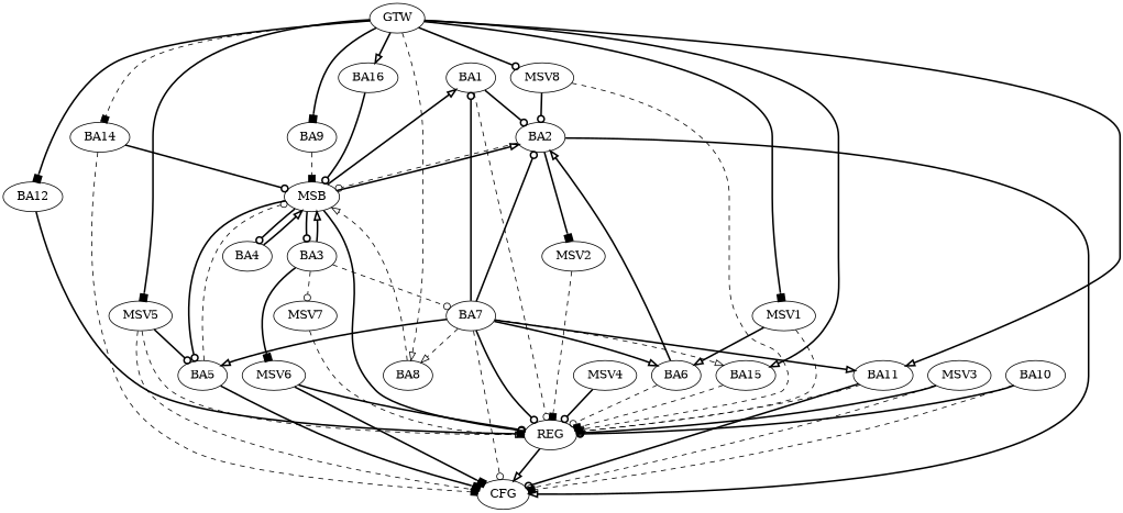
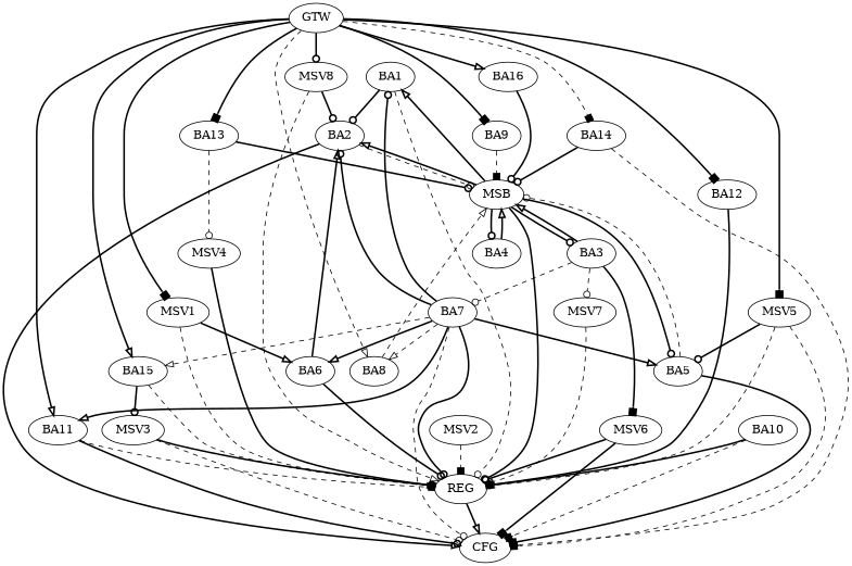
  strict digraph {
    edge [arrowhead=odot style=bold]
    n1 [label=BA1]
    n2 [label=BA2]
    n3 [label=REG]
    n4 [label=MSB]
    n5 [label=CFG]
    n6 [label=MSV2]
    n7 [label=BA3]
    n8 [label=BA4]
    n9 [label=BA5]
    n10 [label=MSV6]
    n11 [label=MSV7]
    n12 [label=BA7]
    n13 [label=BA6]
    n14 [label=BA8]
    n15 [label=BA11]
    n16 [label=BA15]
    n17 [label=MSV3]
    n18 [label=BA9]
    n19 [label=BA10]
    n20 [label=BA12]
+   n21 [label=BA13]
    n22 [label=MSV4]
    n23 [label=BA14]
    n24 [label=BA16]
    n25 [label=GTW]
    n26 [label=MSV1]
    n27 [label=MSV5]
    n28 [label=MSV8]
    n1 -> n2
    n1 -> n3 [style=dashed]
    n2 -> n4 [style=dashed]
    n2 -> n5 [arrowhead=onormal]
-   n2 -> n6 [arrowhead=box]
    n3 -> n5 [arrowhead=onormal]
    n4 -> n1 [arrowhead=onormal]
    n4 -> n2 [arrowhead=onormal]
    n4 -> n3
    n4 -> n7
    n4 -> n8
    n4 -> n9
    n6 -> n3 [arrowhead=box style=dashed]
    n7 -> n4 [arrowhead=onormal]
    n7 -> n10 [arrowhead=box]
    n7 -> n11 [style=dashed]
    n7 -> n12 [style=dashed]
    n8 -> n4 [arrowhead=onormal]
    n9 -> n4 [style=dashed]
    n9 -> n5 [arrowhead=box]
    n10 -> n3
    n10 -> n5 [arrowhead=box]
    n11 -> n3 [arrowhead=onormal style=dashed]
    n12 -> n1
    n12 -> n2
    n12 -> n3
    n12 -> n5 [style=dashed]
    n12 -> n9 [arrowhead=onormal]
    n12 -> n13 [arrowhead=onormal]
    n12 -> n14 [arrowhead=onormal style=dashed]
    n12 -> n15 [arrowhead=onormal]
    n12 -> n16 [arrowhead=onormal style=dashed]
    n13 -> n2 [arrowhead=onormal]
-   n13 -> n3 [style=dashed]
+   n13 -> n3
    n14 -> n4 [arrowhead=onormal style=dashed]
    n15 -> n3 [arrowhead=box style=dashed]
    n15 -> n5
    n16 -> n3 [arrowhead=box style=dashed]
+   n16 -> n17
    n17 -> n3
    n17 -> n5 [style=dashed]
    n18 -> n4 [arrowhead=box style=dashed]
    n19 -> n3
    n19 -> n5 [arrowhead=box style=dashed]
    n20 -> n3 [arrowhead=box]
+   n21 -> n4
+   n21 -> n22 [style=dashed]
    n22 -> n3
    n23 -> n4
    n23 -> n5 [arrowhead=box style=dashed]
    n24 -> n4
    n25 -> n14 [arrowhead=onormal style=dashed]
    n25 -> n15 [arrowhead=onormal]
    n25 -> n16 [arrowhead=onormal]
    n25 -> n18 [arrowhead=box]
    n25 -> n20 [arrowhead=box]
+   n25 -> n21 [arrowhead=box]
    n25 -> n23 [arrowhead=box style=dashed]
    n25 -> n24 [arrowhead=onormal]
    n25 -> n26 [arrowhead=box]
    n25 -> n27 [arrowhead=box]
    n25 -> n28
    n26 -> n3 [arrowhead=onormal style=dashed]
    n26 -> n13 [arrowhead=onormal]
    n27 -> n3 [arrowhead=onormal style=dashed]
    n27 -> n5 [arrowhead=box style=dashed]
    n27 -> n9
    n28 -> n2
    n28 -> n3 [arrowhead=onormal style=dashed]
  }
